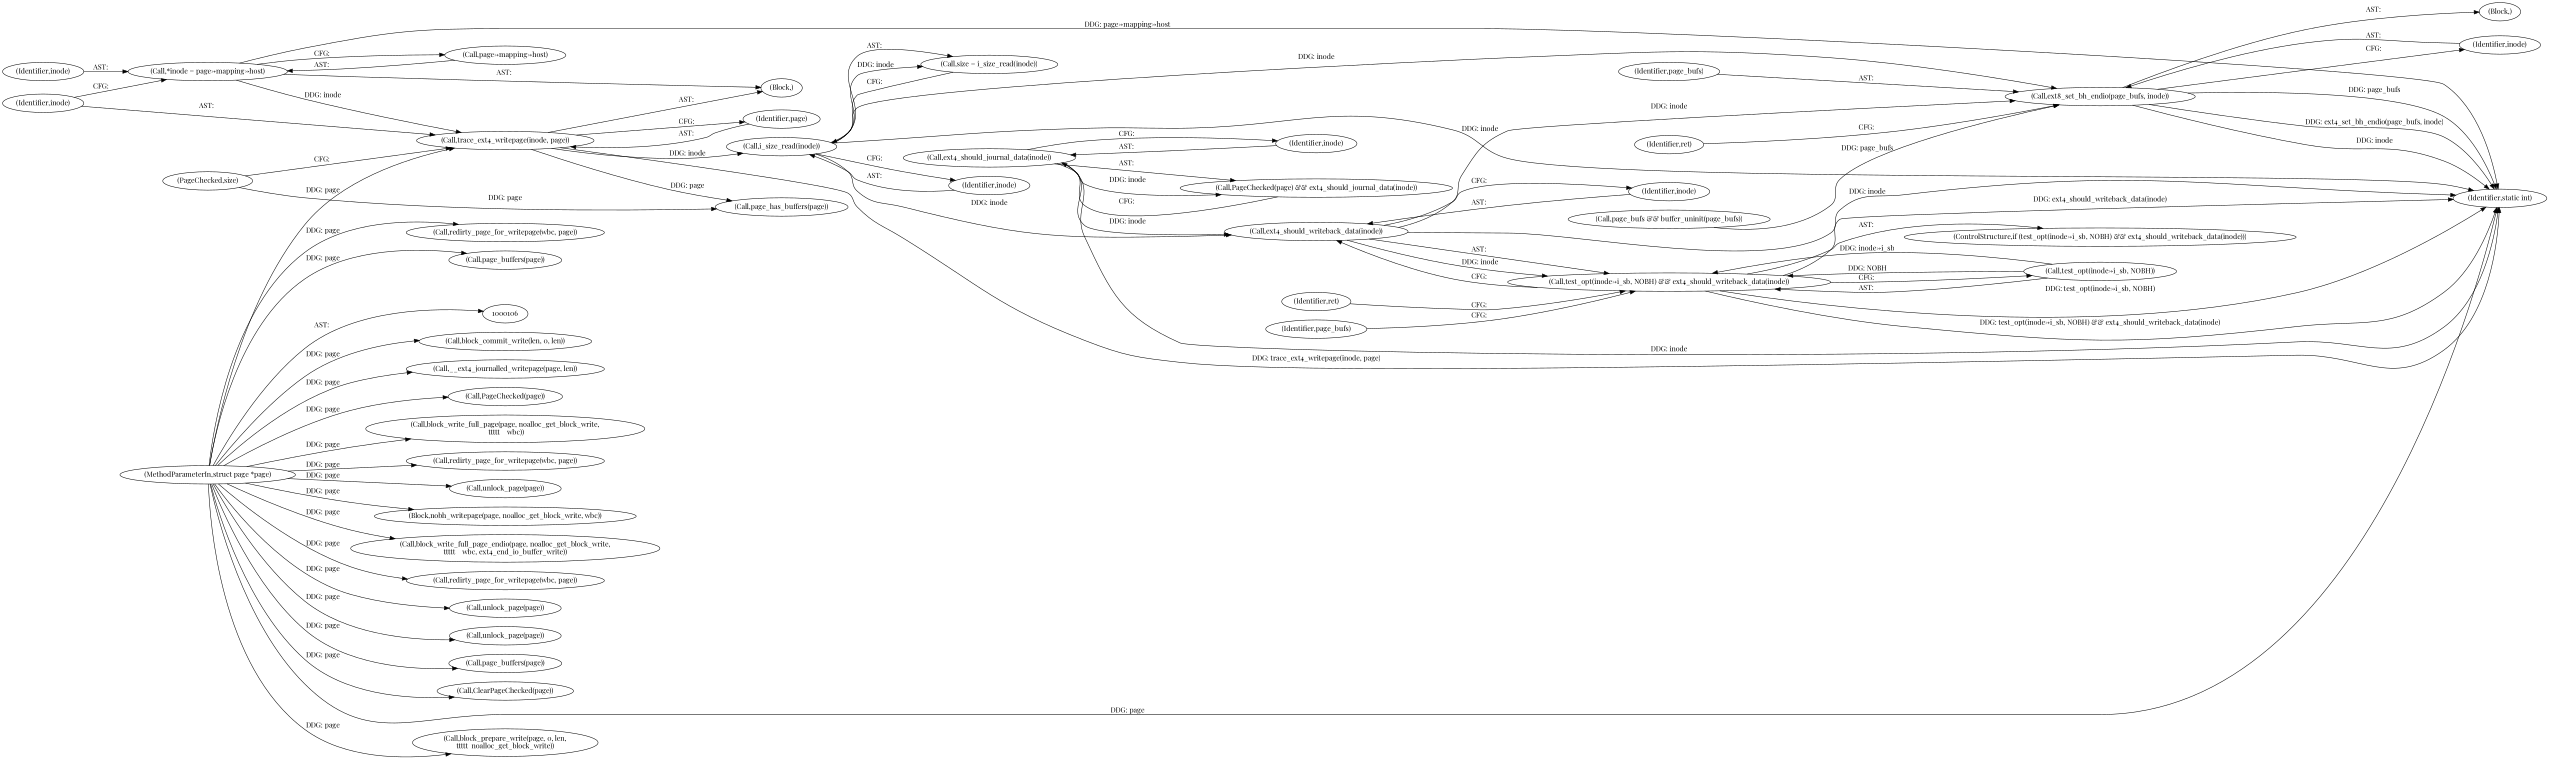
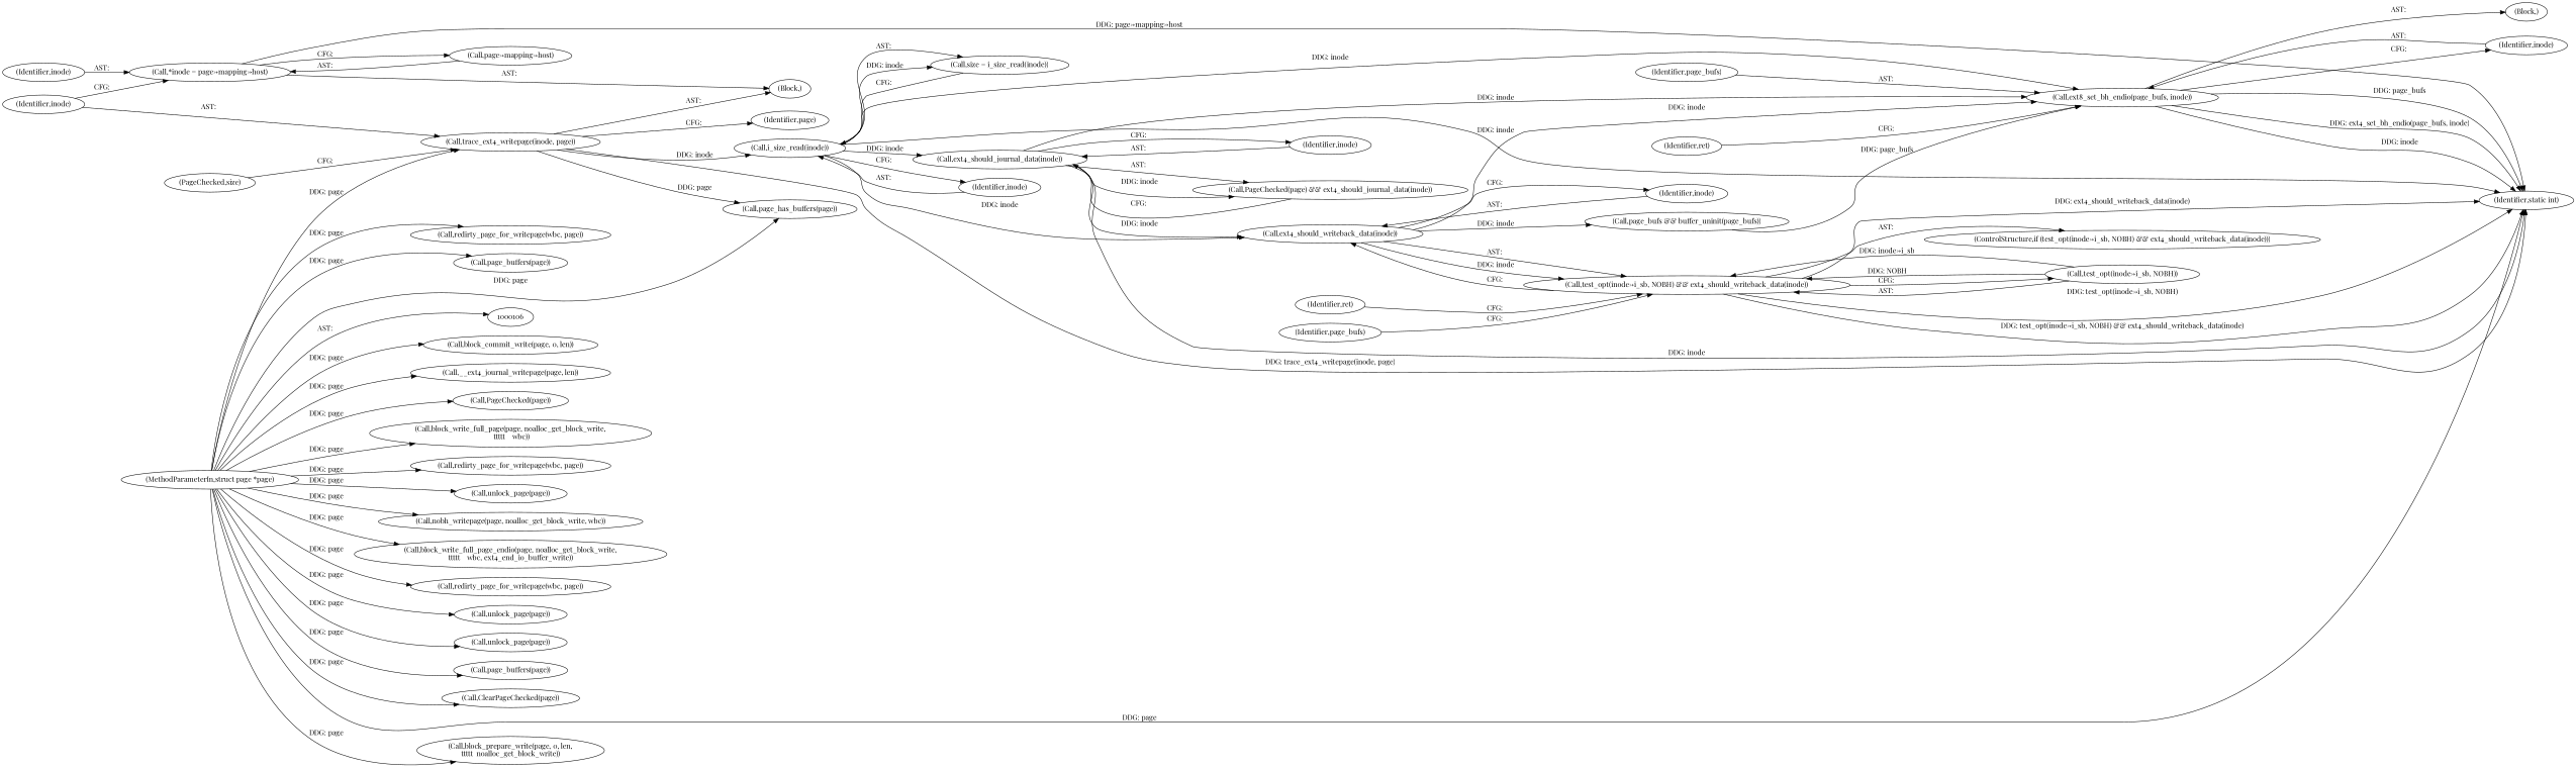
  digraph {
    fontname="Playfair Display"
    rankdir=LR
    node [fontname="Playfair Display"]
    edge [fontname="Playfair Display"]
    n1 [label="(Call,ext4_should_writeback_data(inode))"]
    n2 [label="(Call,test_opt(inode->i_sb, NOBH) && ext4_should_writeback_data(inode))"]
    n3 [label="(Call,ext8_set_bh_endio(page_bufs, inode))"]
    n4 [label="(Identifier,inode)"]
    n5 [label="(Identifier,static int)"]
    n6 [label="(Call,test_opt(inode->i_sb, NOBH))"]
    n7 [label="(ControlStructure,if (test_opt(inode->i_sb, NOBH) && ext4_should_writeback_data(inode)))"]
    n8 [label="(Block,)"]
    n9 [label="(Identifier,inode)"]
    n10 [label="(Call,ext4_should_journal_data(inode))"]
    n11 [label="(Identifier,inode)"]
    n12 [label="(Call,PageChecked(page) && ext4_should_journal_data(inode))"]
    n13 [label="(Call,i_size_read(inode))"]
    n14 [label="(Call,size = i_size_read(inode))"]
    n15 [label="(Identifier,inode)"]
    n16 [label="(Call,trace_ext4_writepage(inode, page))"]
    n17 [label="(Block,)"]
    n18 [label="(Call,page_has_buffers(page))"]
    n19 [label="(Identifier,page)"]
    n20 [label="(Call,*inode = page->mapping->host)"]
    n21 [label="(Call,page->mapping->host)"]
    n22 [label="(MethodParameterIn,struct page *page)"]
-   n23 [label="(Call,block_commit_write(len, 0, len))"]
-   n24 [label="(Call,__ext4_journalled_writepage(page, len))"]
+   n23 [label="(Call,block_commit_write(page, 0, len))"]
+   n24 [label="(Call,__ext4_journal_writepage(page, len))"]
    n25 [label="(Call,PageChecked(page))"]
    n26 [label="(Call,block_write_full_page(page, noalloc_get_block_write,\n \t\t\t\t\t    wbc))"]
    n27 [label="(Call,redirty_page_for_writepage(wbc, page))"]
    n28 [label="(Call,unlock_page(page))"]
-   n29 [label="(Block,nobh_writepage(page, noalloc_get_block_write, wbc))"]
+   n29 [label="(Call,nobh_writepage(page, noalloc_get_block_write, wbc))"]
    n30 [label="(Call,block_write_full_page_endio(page, noalloc_get_block_write,\n\t\t\t\t\t    wbc, ext4_end_io_buffer_write))"]
    n31 [label="(Call,redirty_page_for_writepage(wbc, page))"]
    n32 [label="(Call,unlock_page(page))"]
    n33 [label="(Call,unlock_page(page))"]
    n34 [label="(Call,page_buffers(page))"]
    n35 [label="(Call,ClearPageChecked(page))"]
    n36 [label="(Call,block_prepare_write(page, 0, len,\n\t\t\t\t\t  noalloc_get_block_write))"]
    n37 [label="(Call,redirty_page_for_writepage(wbc, page))"]
    n38 [label="(Call,page_buffers(page))"]
    1000106
    n40 [label="(Identifier,ret)"]
    n41 [label="(Identifier,inode)"]
    n42 [label="(Identifier,page_bufs)"]
    n43 [label="(Identifier,ret)"]
    n44 [label="(Identifier,inode)"]
    n45 [label="(Call,page_bufs && buffer_uninit(page_bufs))"]
    n46 [label="(Identifier,page_bufs)"]
    n47 [label="(PageChecked,size)"]
    n1 -> n2 [label="AST: "]
    n1 -> n2 [label="DDG: inode"]
    n1 -> n3 [label="DDG: inode"]
    n1 -> n4 [label="CFG: "]
-   n1 -> n5 [label="DDG: inode"]
+   n1 -> n45 [label="DDG: inode"]
    n2 -> n1 [label="CFG: "]
    n2 -> n5 [label="DDG: test_opt(inode->i_sb, NOBH)"]
    n2 -> n5 [label="DDG: test_opt(inode->i_sb, NOBH) && ext4_should_writeback_data(inode)"]
    n2 -> n5 [label="DDG: ext4_should_writeback_data(inode)"]
    n2 -> n6 [label="CFG: "]
    n2 -> n7 [label="AST: "]
    n3 -> n5 [label="DDG: inode"]
    n3 -> n5 [label="DDG: page_bufs"]
    n3 -> n5 [label="DDG: ext4_set_bh_endio(page_bufs, inode)"]
    n3 -> n8 [label="AST: "]
    n3 -> n9 [label="CFG: "]
    n4 -> n1 [label="AST: "]
    n6 -> n2 [label="AST: "]
    n6 -> n2 [label="DDG: inode->i_sb"]
    n6 -> n2 [label="DDG: NOBH"]
    n9 -> n3 [label="AST: "]
    n10 -> n1 [label="DDG: inode"]
+   n10 -> n3 [label="DDG: inode"]
    n10 -> n5 [label="DDG: inode"]
    n10 -> n11 [label="CFG: "]
    n10 -> n12 [label="AST: "]
    n10 -> n12 [label="DDG: inode"]
    n11 -> n10 [label="AST: "]
    n12 -> n10 [label="CFG: "]
    n13 -> n1 [label="DDG: inode"]
    n13 -> n3 [label="DDG: inode"]
    n13 -> n5 [label="DDG: inode"]
+   n13 -> n10 [label="DDG: inode"]
    n13 -> n14 [label="AST: "]
    n13 -> n14 [label="DDG: inode"]
    n13 -> n15 [label="CFG: "]
    n14 -> n13 [label="CFG: "]
    n15 -> n13 [label="AST: "]
    n16 -> n5 [label="DDG: trace_ext4_writepage(inode, page)"]
    n16 -> n13 [label="DDG: inode"]
    n16 -> n17 [label="AST: "]
    n16 -> n18 [label="DDG: page"]
    n16 -> n19 [label="CFG: "]
-   n19 -> n16 [label="AST: "]
    n20 -> n5 [label="DDG: page->mapping->host"]
-   n20 -> n16 [label="DDG: inode"]
    n20 -> n17 [label="AST: "]
    n20 -> n21 [label="CFG: "]
    n21 -> n20 [label="AST: "]
    n22 -> n5 [label="DDG: page"]
    n22 -> n16 [label="DDG: page"]
-   n47 -> n18 [label="DDG: page"]
+   n22 -> n18 [label="DDG: page"]
    n22 -> n23 [label="DDG: page"]
    n22 -> n24 [label="DDG: page"]
    n22 -> n25 [label="DDG: page"]
    n22 -> n26 [label="DDG: page"]
    n22 -> n27 [label="DDG: page"]
    n22 -> n28 [label="DDG: page"]
    n22 -> n29 [label="DDG: page"]
    n22 -> n30 [label="DDG: page"]
    n22 -> n31 [label="DDG: page"]
    n22 -> n32 [label="DDG: page"]
    n22 -> n33 [label="DDG: page"]
    n22 -> n34 [label="DDG: page"]
    n22 -> n35 [label="DDG: page"]
    n22 -> n36 [label="DDG: page"]
    n22 -> n37 [label="DDG: page"]
    n22 -> n38 [label="DDG: page"]
    n22 -> 1000106 [label="AST: "]
    n40 -> n2 [label="CFG: "]
    n41 -> n20 [label="AST: "]
    n42 -> n3 [label="AST: "]
    n43 -> n3 [label="CFG: "]
    n44 -> n16 [label="AST: "]
    n44 -> n20 [label="CFG: "]
    n45 -> n3 [label="DDG: page_bufs"]
    n46 -> n2 [label="CFG: "]
    n47 -> n16 [label="CFG: "]
  }
